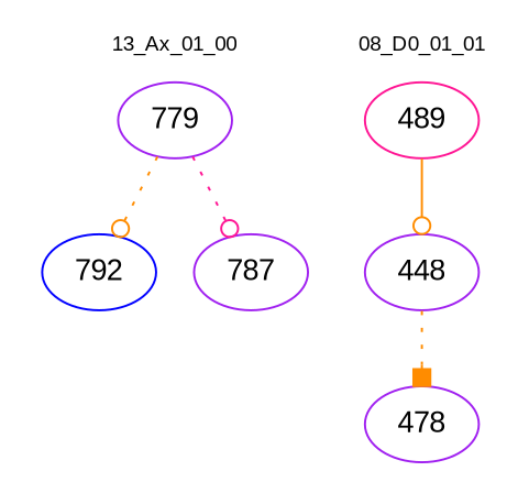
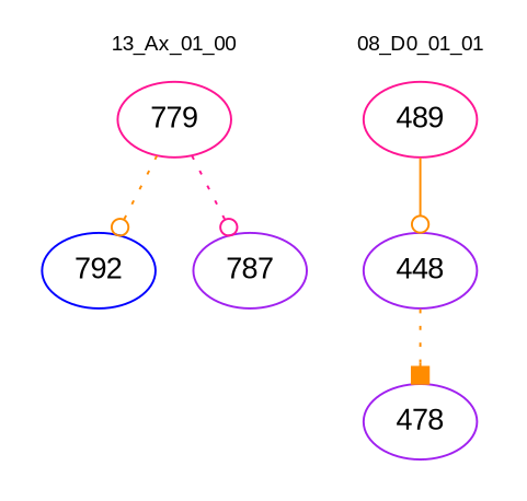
  digraph {
    fontname="Liberation Sans"
    node [color=purple fontname="Liberation Sans"]
    edge [arrowhead=odot color=darkorange fontname="Liberation Sans" style=dotted]
-   n1 [label=779]
+   n1 [color=deeppink label=779]
    n2 [color=blue label=792]
    n3 [label=787]
    n4 [label=448]
    n5 [color=deeppink label=489]
    n6 [label=478]
    subgraph cluster_1 {
      color=white
      fontsize=10
      label="13_Ax_01_00"
      n1
      n2
      n3
    }
    subgraph cluster_2 {
      color=white
      fontsize=10
      label="08_D0_01_01"
      n4
      n5
      n6
    }
    n1 -> n2
    n1 -> n3 [color=deeppink]
    n4 -> n6 [arrowhead=box]
    n5 -> n4 [style=solid]
  }
